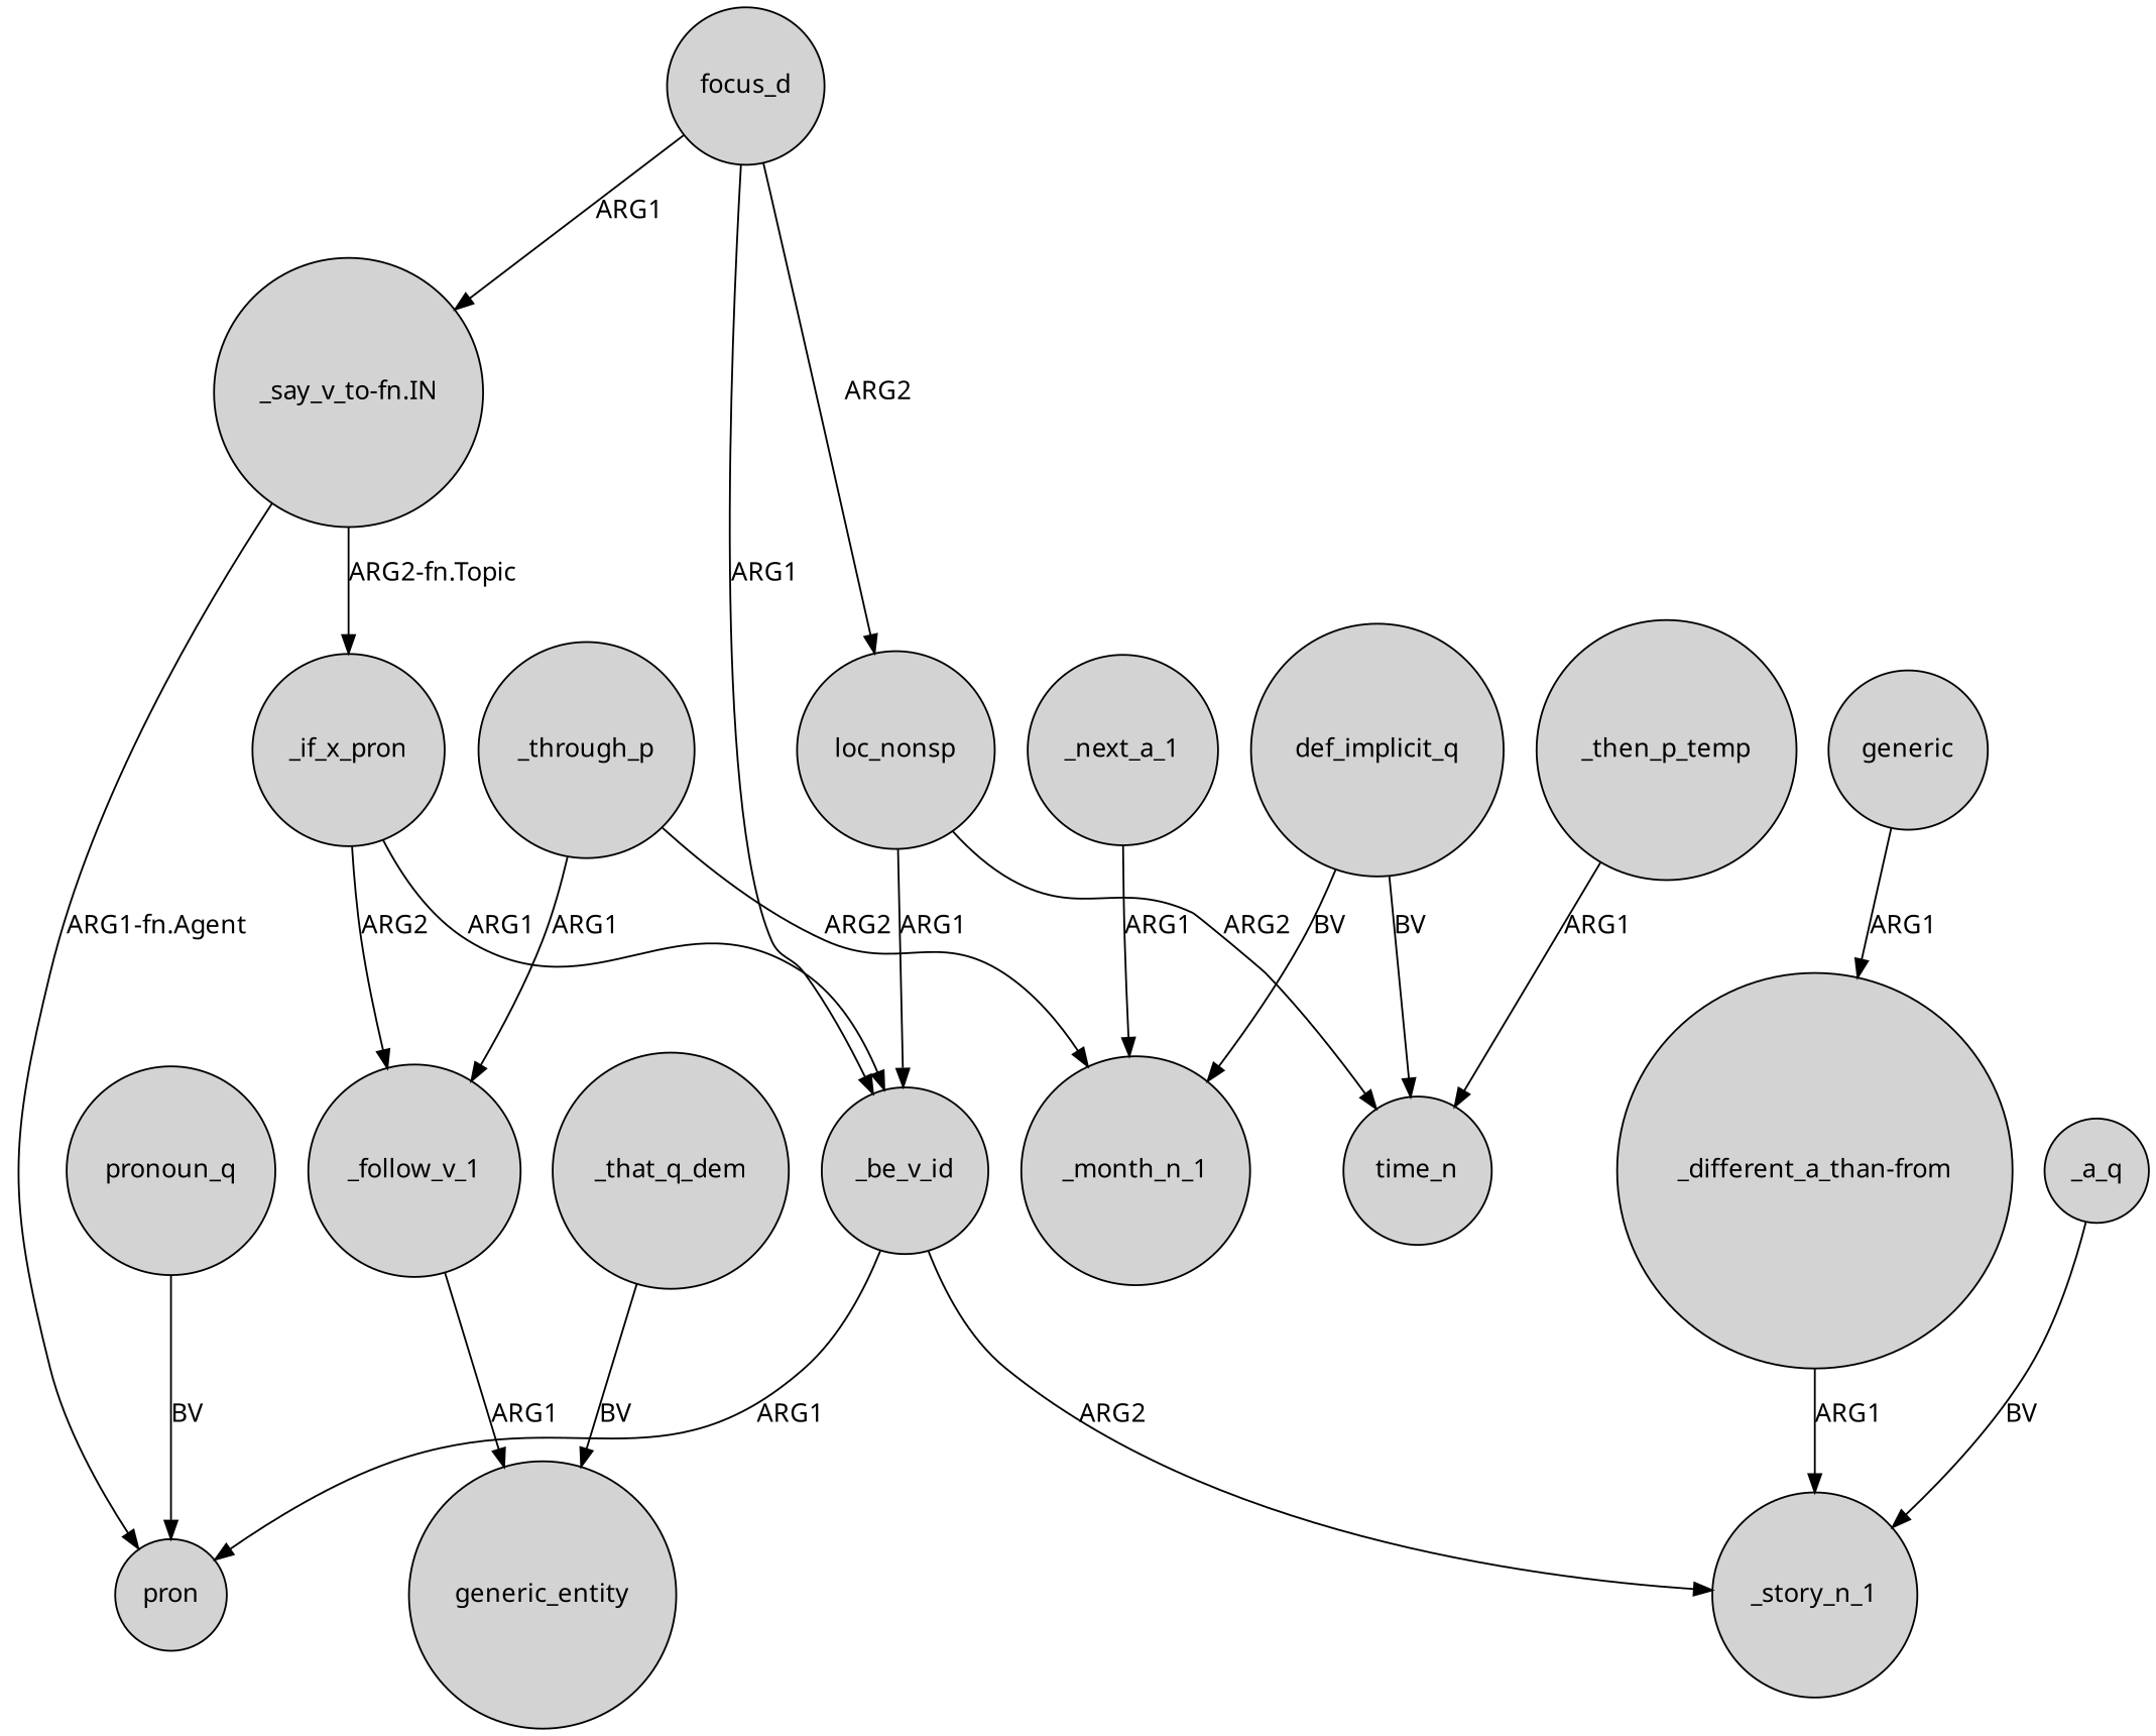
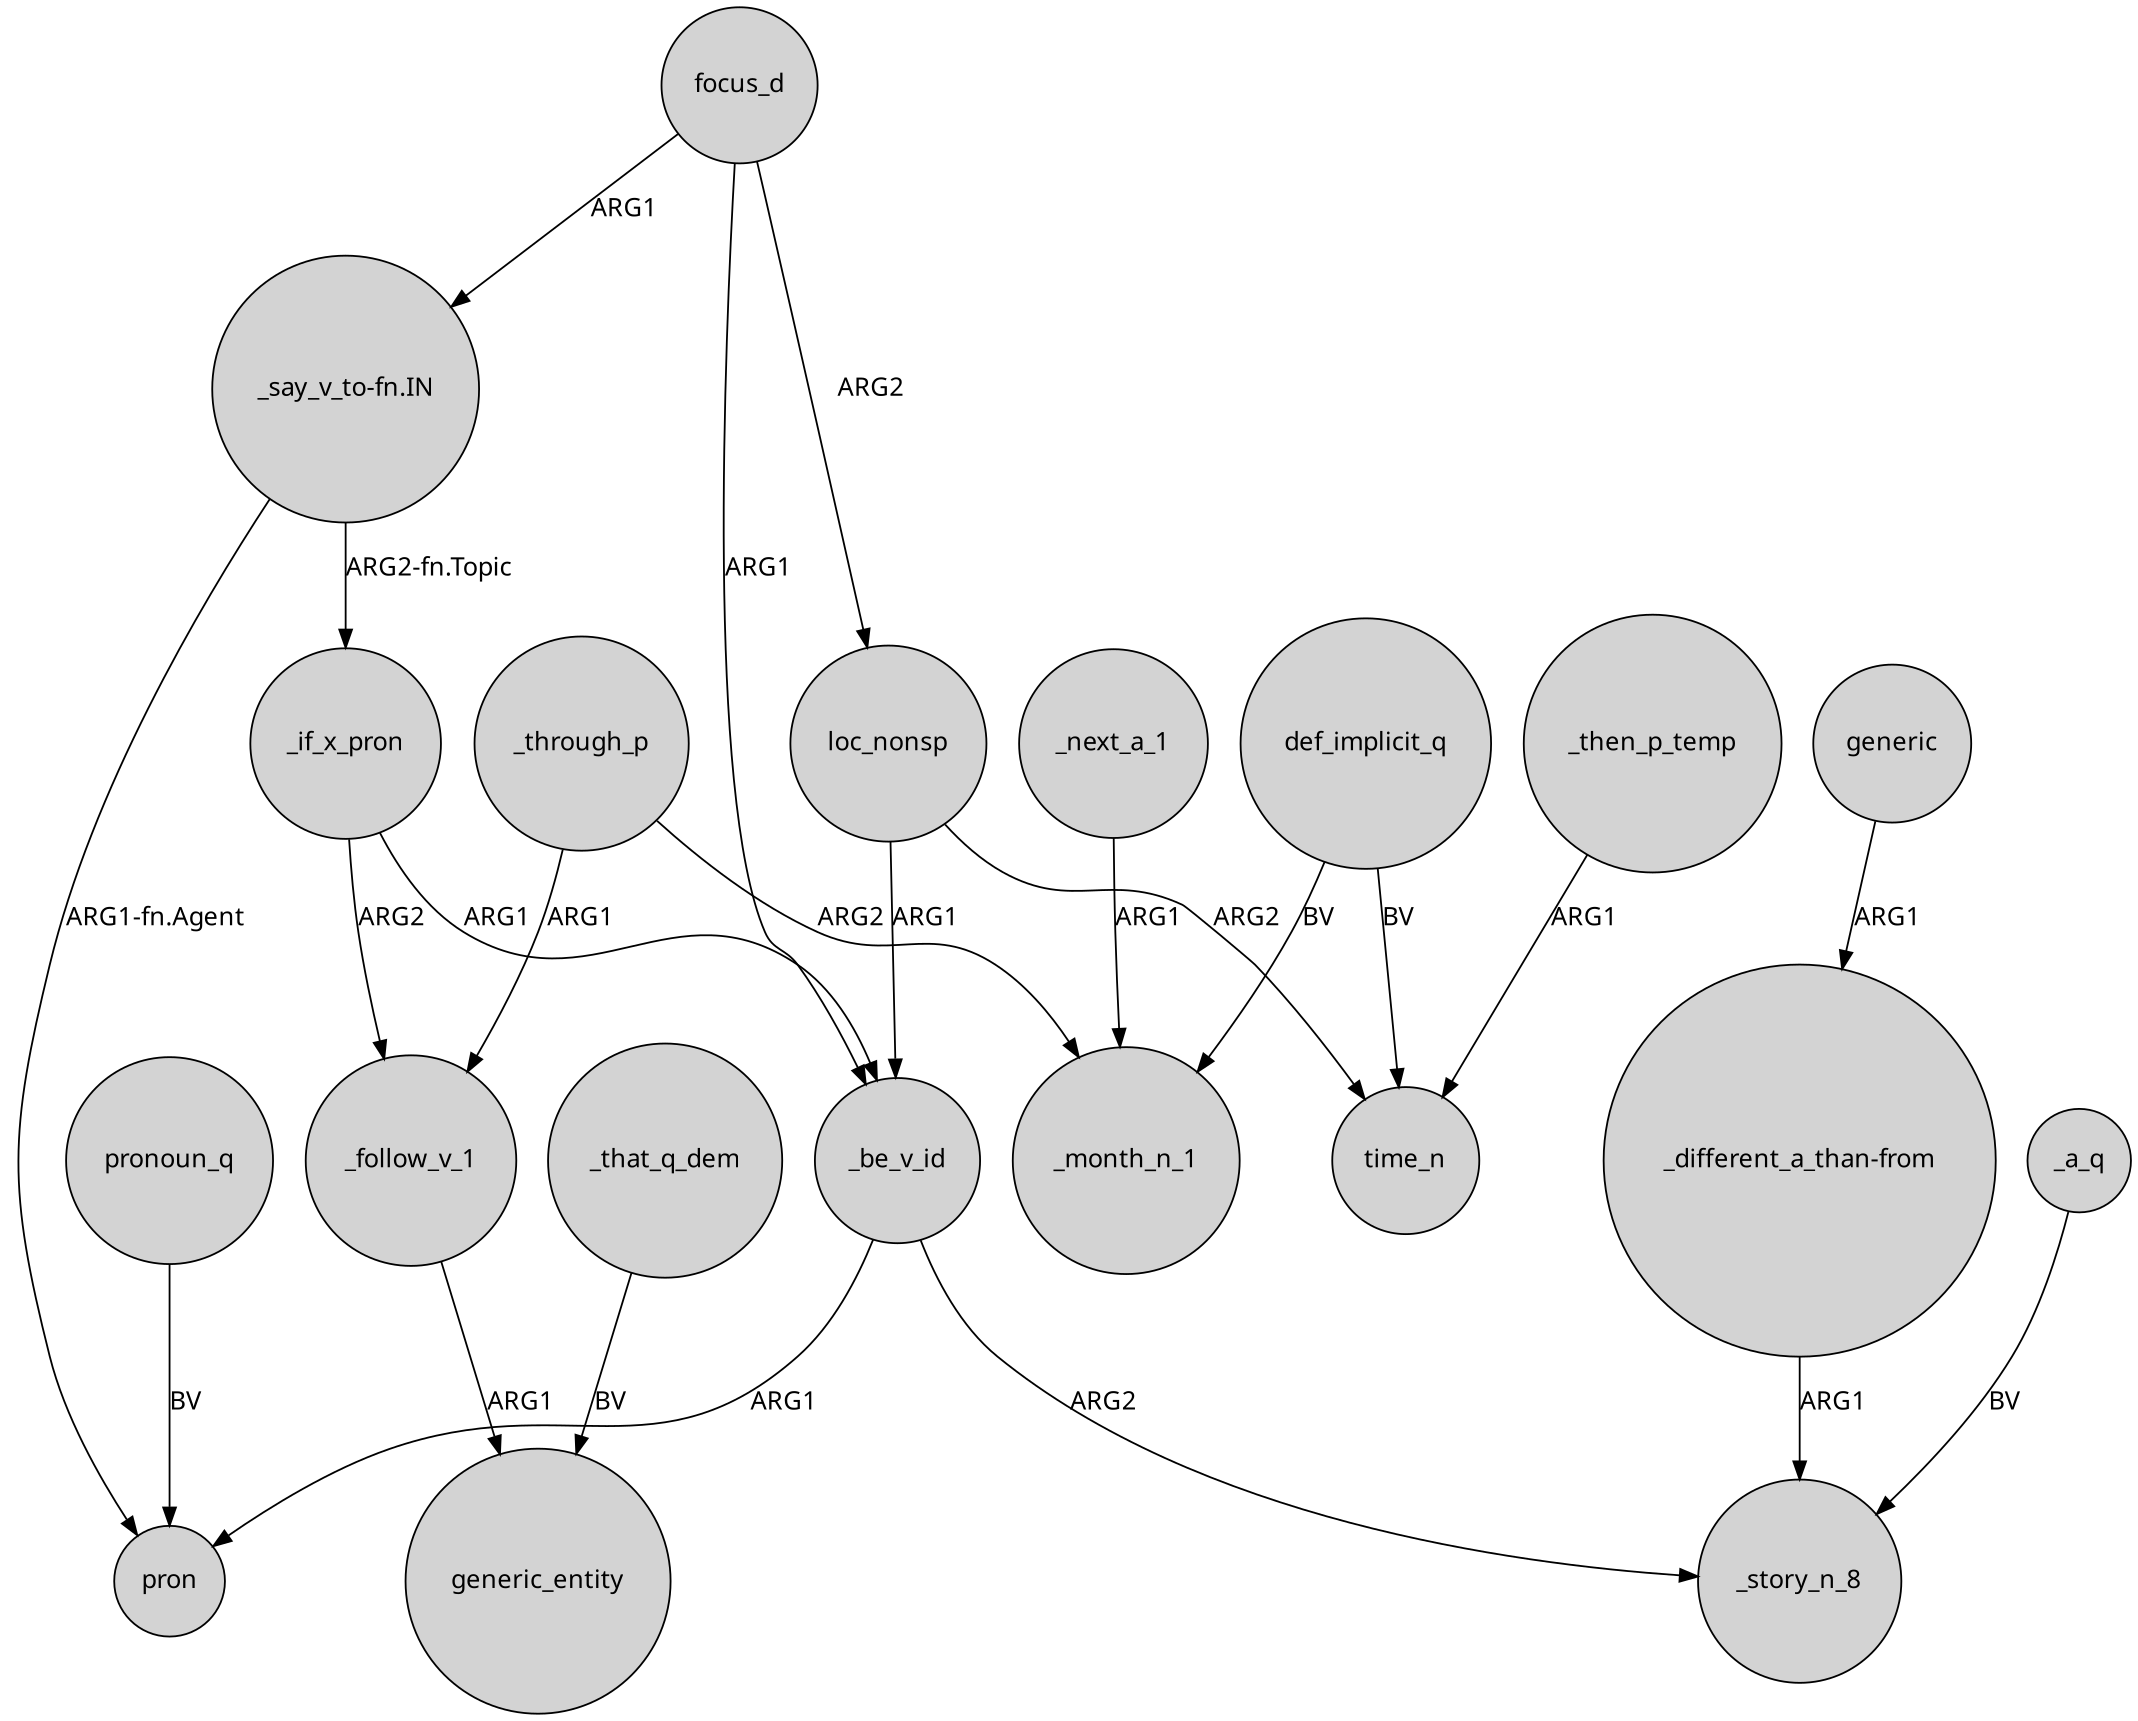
  digraph {
    fontname="Noto Sans"
    node [fontname="Noto Sans" shape=circle style=filled]
    edge [fontname="Noto Sans"]
    focus_d
    loc_nonsp
    "_say_v_to-fn.IN"
    _be_v_id
    time_n
    n6 [label=_if_x_pron]
    pron
-   _story_n_1
+   _story_n_1 [label=_story_n_8]
    def_implicit_q
    _month_n_1
    _follow_v_1
    generic_entity
    _that_q_dem
    _then_p_temp
    pronoun_q
    _next_a_1
    n17 [label=generic]
    "_different_a_than-from"
    _through_p
    _a_q
    focus_d -> loc_nonsp [label=ARG2]
    focus_d -> "_say_v_to-fn.IN" [label=ARG1]
    focus_d -> _be_v_id [label=ARG1]
    loc_nonsp -> _be_v_id [label=ARG1]
    loc_nonsp -> time_n [label=ARG2]
    "_say_v_to-fn.IN" -> n6 [label="ARG2-fn.Topic"]
    "_say_v_to-fn.IN" -> pron [label="ARG1-fn.Agent"]
    _be_v_id -> pron [label=ARG1]
    _be_v_id -> _story_n_1 [label=ARG2]
    n6 -> _be_v_id [label=ARG1]
    n6 -> _follow_v_1 [label=ARG2]
    def_implicit_q -> time_n [label=BV]
    def_implicit_q -> _month_n_1 [label=BV]
    _follow_v_1 -> generic_entity [label=ARG1]
    _that_q_dem -> generic_entity [label=BV]
    _then_p_temp -> time_n [label=ARG1]
    pronoun_q -> pron [label=BV]
    _next_a_1 -> _month_n_1 [label=ARG1]
    n17 -> "_different_a_than-from" [label=ARG1]
    "_different_a_than-from" -> _story_n_1 [label=ARG1]
    _through_p -> _month_n_1 [label=ARG2]
    _through_p -> _follow_v_1 [label=ARG1]
    _a_q -> _story_n_1 [label=BV]
  }
